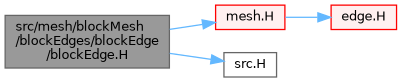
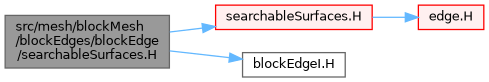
  digraph {
    rankdir=LR
    node [color=red fillcolor="#FFF0F0" fontname=Helvetica fontsize=10 shape=box style=filled]
    edge [color=steelblue1 fontname=Helvetica fontsize=10 labelfontname=Helvetica labelfontsize=10 style=solid]
-   n1 [color=gray40 fillcolor=grey60 fontcolor=black height=0.2 label="src/mesh/blockMesh\l/blockEdges/blockEdge\l/blockEdge.H" width=0.4]
-   n2 [height=0.2 label="mesh.H" width=0.4]
-   n3 [color=grey40 fillcolor=white height=0.2 label="src.H" width=0.4]
+   n1 [color=gray40 fillcolor=grey60 fontcolor=black height=0.2 label="src/mesh/blockMesh\l/blockEdges/blockEdge\l/searchableSurfaces.H" width=0.4]
+   n2 [height=0.2 label="searchableSurfaces.H" width=0.4]
+   n3 [color=grey40 fillcolor=white height=0.2 label="blockEdgeI.H" width=0.4]
    n4 [height=0.2 label="edge.H" width=0.4]
    n1 -> n2
    n1 -> n3
    n2 -> n4
  }
